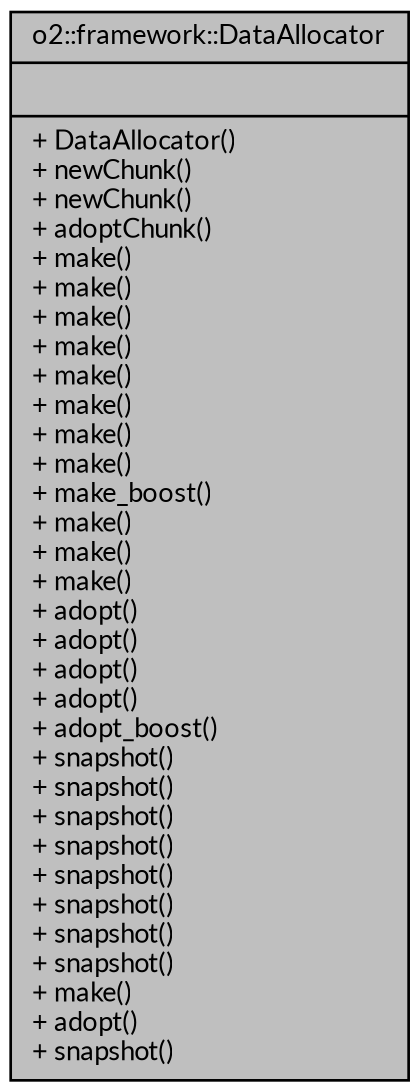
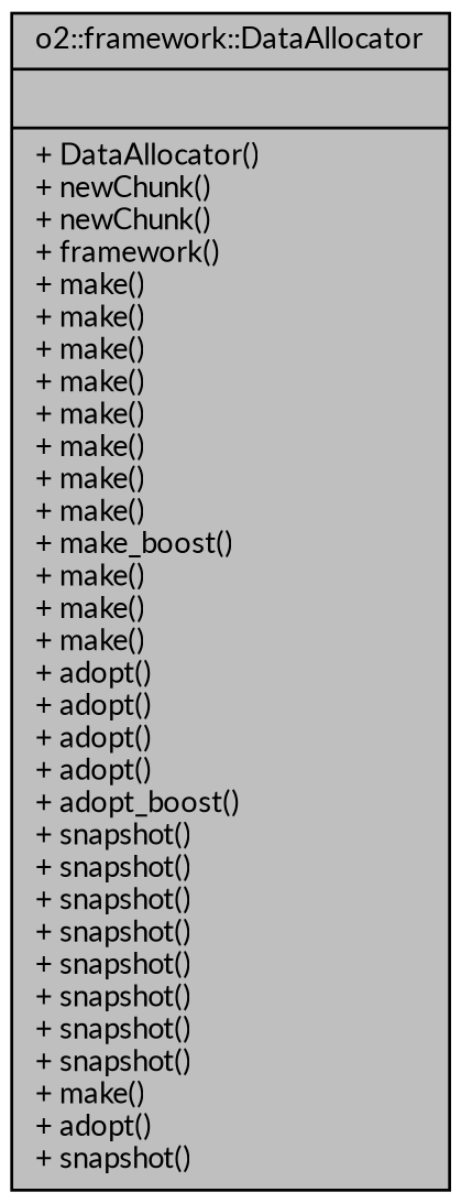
  digraph {
    fontname=Lato
-   n1 [color=black fillcolor=grey75 fontcolor=black fontname=Lato fontsize=10 height=0.2 label="{o2::framework::DataAllocator\n||+ DataAllocator()\l+ newChunk()\l+ newChunk()\l+ adoptChunk()\l+ make()\l+ make()\l+ make()\l+ make()\l+ make()\l+ make()\l+ make()\l+ make()\l+ make_boost()\l+ make()\l+ make()\l+ make()\l+ adopt()\l+ adopt()\l+ adopt()\l+ adopt()\l+ adopt_boost()\l+ snapshot()\l+ snapshot()\l+ snapshot()\l+ snapshot()\l+ snapshot()\l+ snapshot()\l+ snapshot()\l+ snapshot()\l+ make()\l+ adopt()\l+ snapshot()\l}" shape=record style=filled width=0.4]
+   n1 [color=black fillcolor=grey75 fontcolor=black fontname=Lato fontsize=10 height=0.2 label="{o2::framework::DataAllocator\n||+ DataAllocator()\l+ newChunk()\l+ newChunk()\l+ framework()\l+ make()\l+ make()\l+ make()\l+ make()\l+ make()\l+ make()\l+ make()\l+ make()\l+ make_boost()\l+ make()\l+ make()\l+ make()\l+ adopt()\l+ adopt()\l+ adopt()\l+ adopt()\l+ adopt_boost()\l+ snapshot()\l+ snapshot()\l+ snapshot()\l+ snapshot()\l+ snapshot()\l+ snapshot()\l+ snapshot()\l+ snapshot()\l+ make()\l+ adopt()\l+ snapshot()\l}" shape=record style=filled width=0.4]
  }
